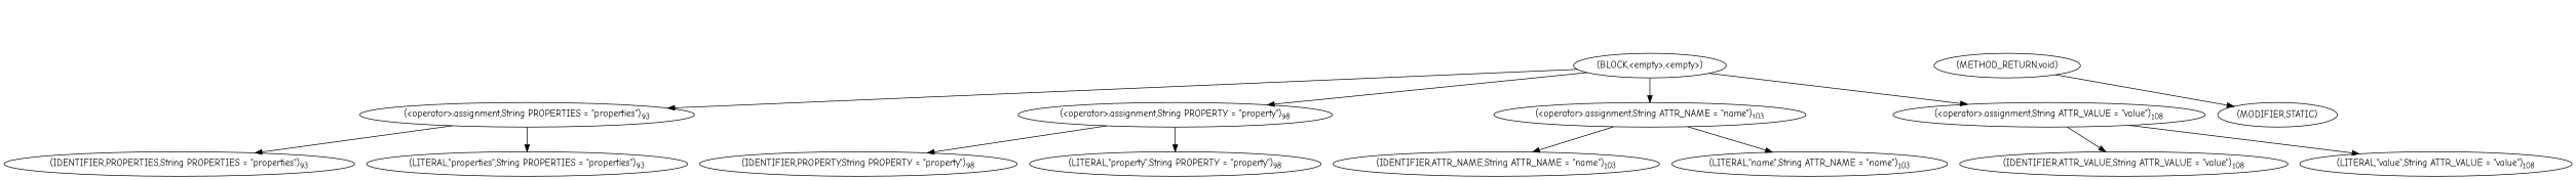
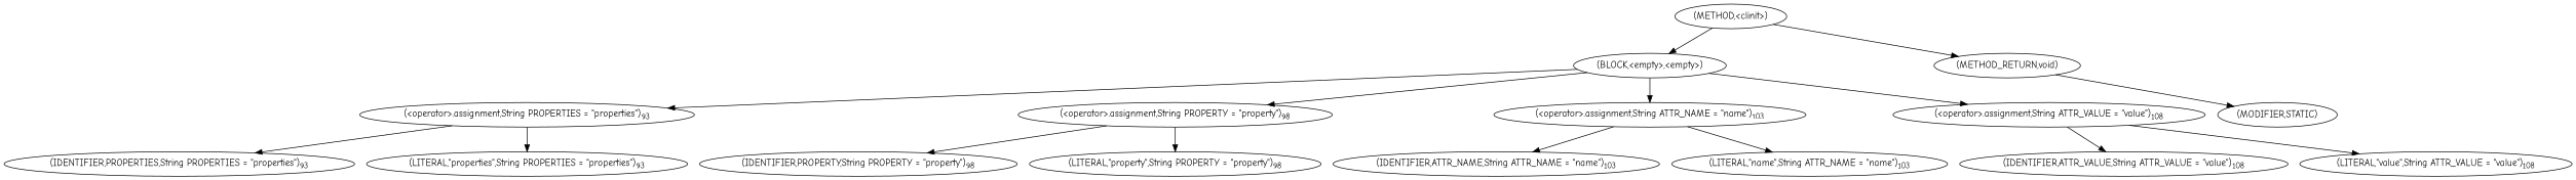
  digraph {
    fontname="Comic Neue"
    node [fontname="Comic Neue"]
    edge [fontname="Comic Neue"]
+   n1 [label=<(METHOD,&lt;clinit&gt;)>]
    n2 [label=<(BLOCK,&lt;empty&gt;,&lt;empty&gt;)>]
    n3 [label=<(METHOD_RETURN,void)>]
    n4 [label=<(&lt;operator&gt;.assignment,String PROPERTIES = &quot;properties&quot;)<SUB>93</SUB>>]
    n5 [label=<(&lt;operator&gt;.assignment,String PROPERTY = &quot;property&quot;)<SUB>98</SUB>>]
    n6 [label=<(&lt;operator&gt;.assignment,String ATTR_NAME = &quot;name&quot;)<SUB>103</SUB>>]
    n7 [label=<(&lt;operator&gt;.assignment,String ATTR_VALUE = &quot;value&quot;)<SUB>108</SUB>>]
    n8 [label=<(MODIFIER,STATIC)>]
    n9 [label=<(IDENTIFIER,PROPERTIES,String PROPERTIES = &quot;properties&quot;)<SUB>93</SUB>>]
    n10 [label=<(LITERAL,&quot;properties&quot;,String PROPERTIES = &quot;properties&quot;)<SUB>93</SUB>>]
    n11 [label=<(IDENTIFIER,PROPERTY,String PROPERTY = &quot;property&quot;)<SUB>98</SUB>>]
    n12 [label=<(LITERAL,&quot;property&quot;,String PROPERTY = &quot;property&quot;)<SUB>98</SUB>>]
    n13 [label=<(IDENTIFIER,ATTR_NAME,String ATTR_NAME = &quot;name&quot;)<SUB>103</SUB>>]
    n14 [label=<(LITERAL,&quot;name&quot;,String ATTR_NAME = &quot;name&quot;)<SUB>103</SUB>>]
    n15 [label=<(IDENTIFIER,ATTR_VALUE,String ATTR_VALUE = &quot;value&quot;)<SUB>108</SUB>>]
    n16 [label=<(LITERAL,&quot;value&quot;,String ATTR_VALUE = &quot;value&quot;)<SUB>108</SUB>>]
+   n1 -> n2
+   n1 -> n3
    n2 -> n4
    n2 -> n5
    n2 -> n6
    n2 -> n7
    n3 -> n8
    n4 -> n9
    n4 -> n10
    n5 -> n11
    n5 -> n12
    n6 -> n13
    n6 -> n14
    n7 -> n15
    n7 -> n16
  }
